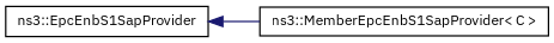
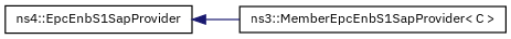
  digraph {
    rankdir=LR
    fontname="IBM Plex Sans"
    node [color=black fillcolor=white fontname="IBM Plex Sans" fontsize=10 shape=record style=filled]
-   n1 [height=0.2 label="ns3::EpcEnbS1SapProvider" width=0.4]
+   n1 [height=0.2 label="ns4::EpcEnbS1SapProvider" width=0.4]
    n2 [height=0.2 label="ns3::MemberEpcEnbS1SapProvider\< C \>" width=0.4]
    n1 -> n2 [color=midnightblue dir=back fontname="IBM Plex Sans" fontsize=10 labelfontname=Helvetica labelfontsize=10 style=solid]
  }
